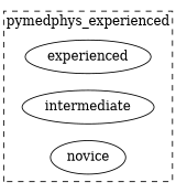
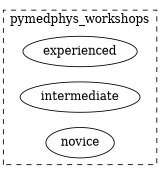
  strict digraph {
    rankdir=LR
    n1 [label=experienced]
    n2 [label=intermediate]
    n3 [label=novice]
    subgraph cluster_1 {
-     label=pymedphys_experienced
+     label=pymedphys_workshops
      style=dashed
      subgraph sub_2 {
        label=pymedphys_workshops
        rank=same
        style=dashed
        n1
        n2
        n3
      }
    }
  }
